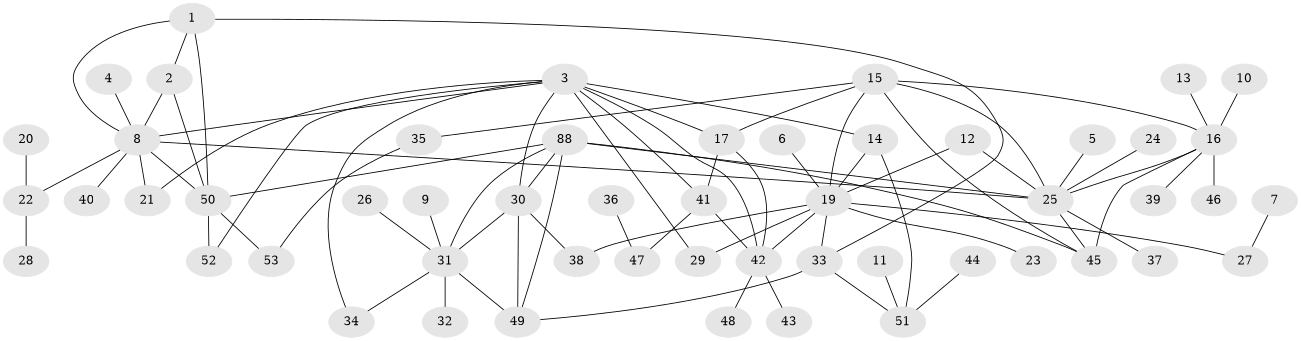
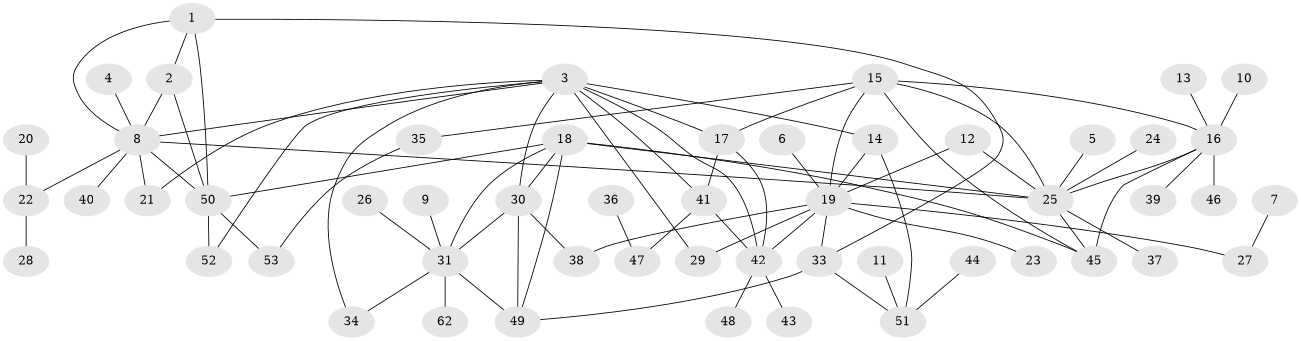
  graph {
    node [color=gray90 style=filled]
    edge [weight=1.0]
    1
    2
    8
    33
    50
    25
    21
    22
    40
    51
    49
    52
    53
    3
    14
    17
    29
    30
    34
    41
    42
    19
    31
    38
    47
    43
    48
    4
    5
    45
    37
    6
    27
    23
    7
    28
    9
-   32
+   32 [label=62]
    10
    16
    39
    46
    11
    12
    13
    15
    35
-   18 [label=88]
+   18
    20
    24
    26
    36
    44
    1 -- 2
    1 -- 8
    1 -- 33
    1 -- 50
    2 -- 8
    2 -- 50
    8 -- 50
    8 -- 25
    8 -- 21
    8 -- 22
    8 -- 40
    33 -- 51 [weight=2.0]
    33 -- 49
    50 -- 52
    50 -- 53
    25 -- 45
    25 -- 37
    22 -- 28
    3 -- 8
    3 -- 21
    3 -- 52
    3 -- 14
    3 -- 17
    3 -- 29
    3 -- 30
    3 -- 34
    3 -- 41
    3 -- 42
    14 -- 51 [weight=2.0]
    14 -- 19
    17 -- 41
    17 -- 42
    30 -- 49
    30 -- 31
    30 -- 38
    41 -- 42
    41 -- 47
    42 -- 43
    42 -- 48
    19 -- 33
    19 -- 29
    19 -- 42
    19 -- 38
    19 -- 27
    19 -- 23
    31 -- 49
    31 -- 34
    31 -- 32
    4 -- 8
    5 -- 25
    6 -- 19
    7 -- 27
    9 -- 31
    10 -- 16
    16 -- 25
    16 -- 45
    16 -- 39
    16 -- 46
    11 -- 51
    12 -- 25
    12 -- 19
    13 -- 16
    15 -- 25
    15 -- 17
    15 -- 19
    15 -- 45
    15 -- 16
    15 -- 35
    35 -- 53
    18 -- 50
    18 -- 25 [weight=2.0]
    18 -- 49
    18 -- 30
    18 -- 31
    18 -- 45
    20 -- 22
    24 -- 25
    26 -- 31
    36 -- 47
    44 -- 51
  }
